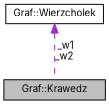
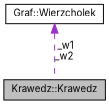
  digraph {
    fontname=Inter
    node [color=black fontname=Inter fontsize=10 shape=record style=filled]
-   n1 [fillcolor=grey75 fontcolor=black height=0.2 label="Graf::Krawedz" width=0.4]
+   n1 [fillcolor=grey75 fontcolor=black height=0.2 label="Krawedz::Krawedz" width=0.4]
    n2 [fillcolor=white height=0.2 label="Graf::Wierzcholek" width=0.4]
    n2 -> n1 [color=darkorchid3 dir=back fontname=Inter fontsize=10 label=" _w1\n_w2" labelfontname=Helvetica labelfontsize=10 style=dashed]
  }
